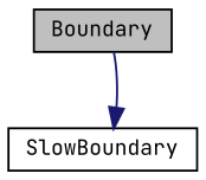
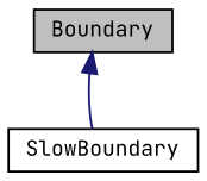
  digraph {
    fontname="JetBrains Mono"
    node [color=black fontname="JetBrains Mono" fontsize=10 shape=record style=filled]
    n1 [fillcolor=grey75 fontcolor=black height=0.2 label=Boundary width=0.4]
    n2 [fillcolor=white height=0.2 label=SlowBoundary width=0.4]
-   n2 -> n1 [color=midnightblue dir=back fontname="JetBrains Mono" fontsize=10 labelfontname=Helvetica labelfontsize=10 style=solid]
+   n1 -> n2 [color=midnightblue dir=back fontname="JetBrains Mono" fontsize=10 labelfontname=Helvetica labelfontsize=10 style=solid]
  }
